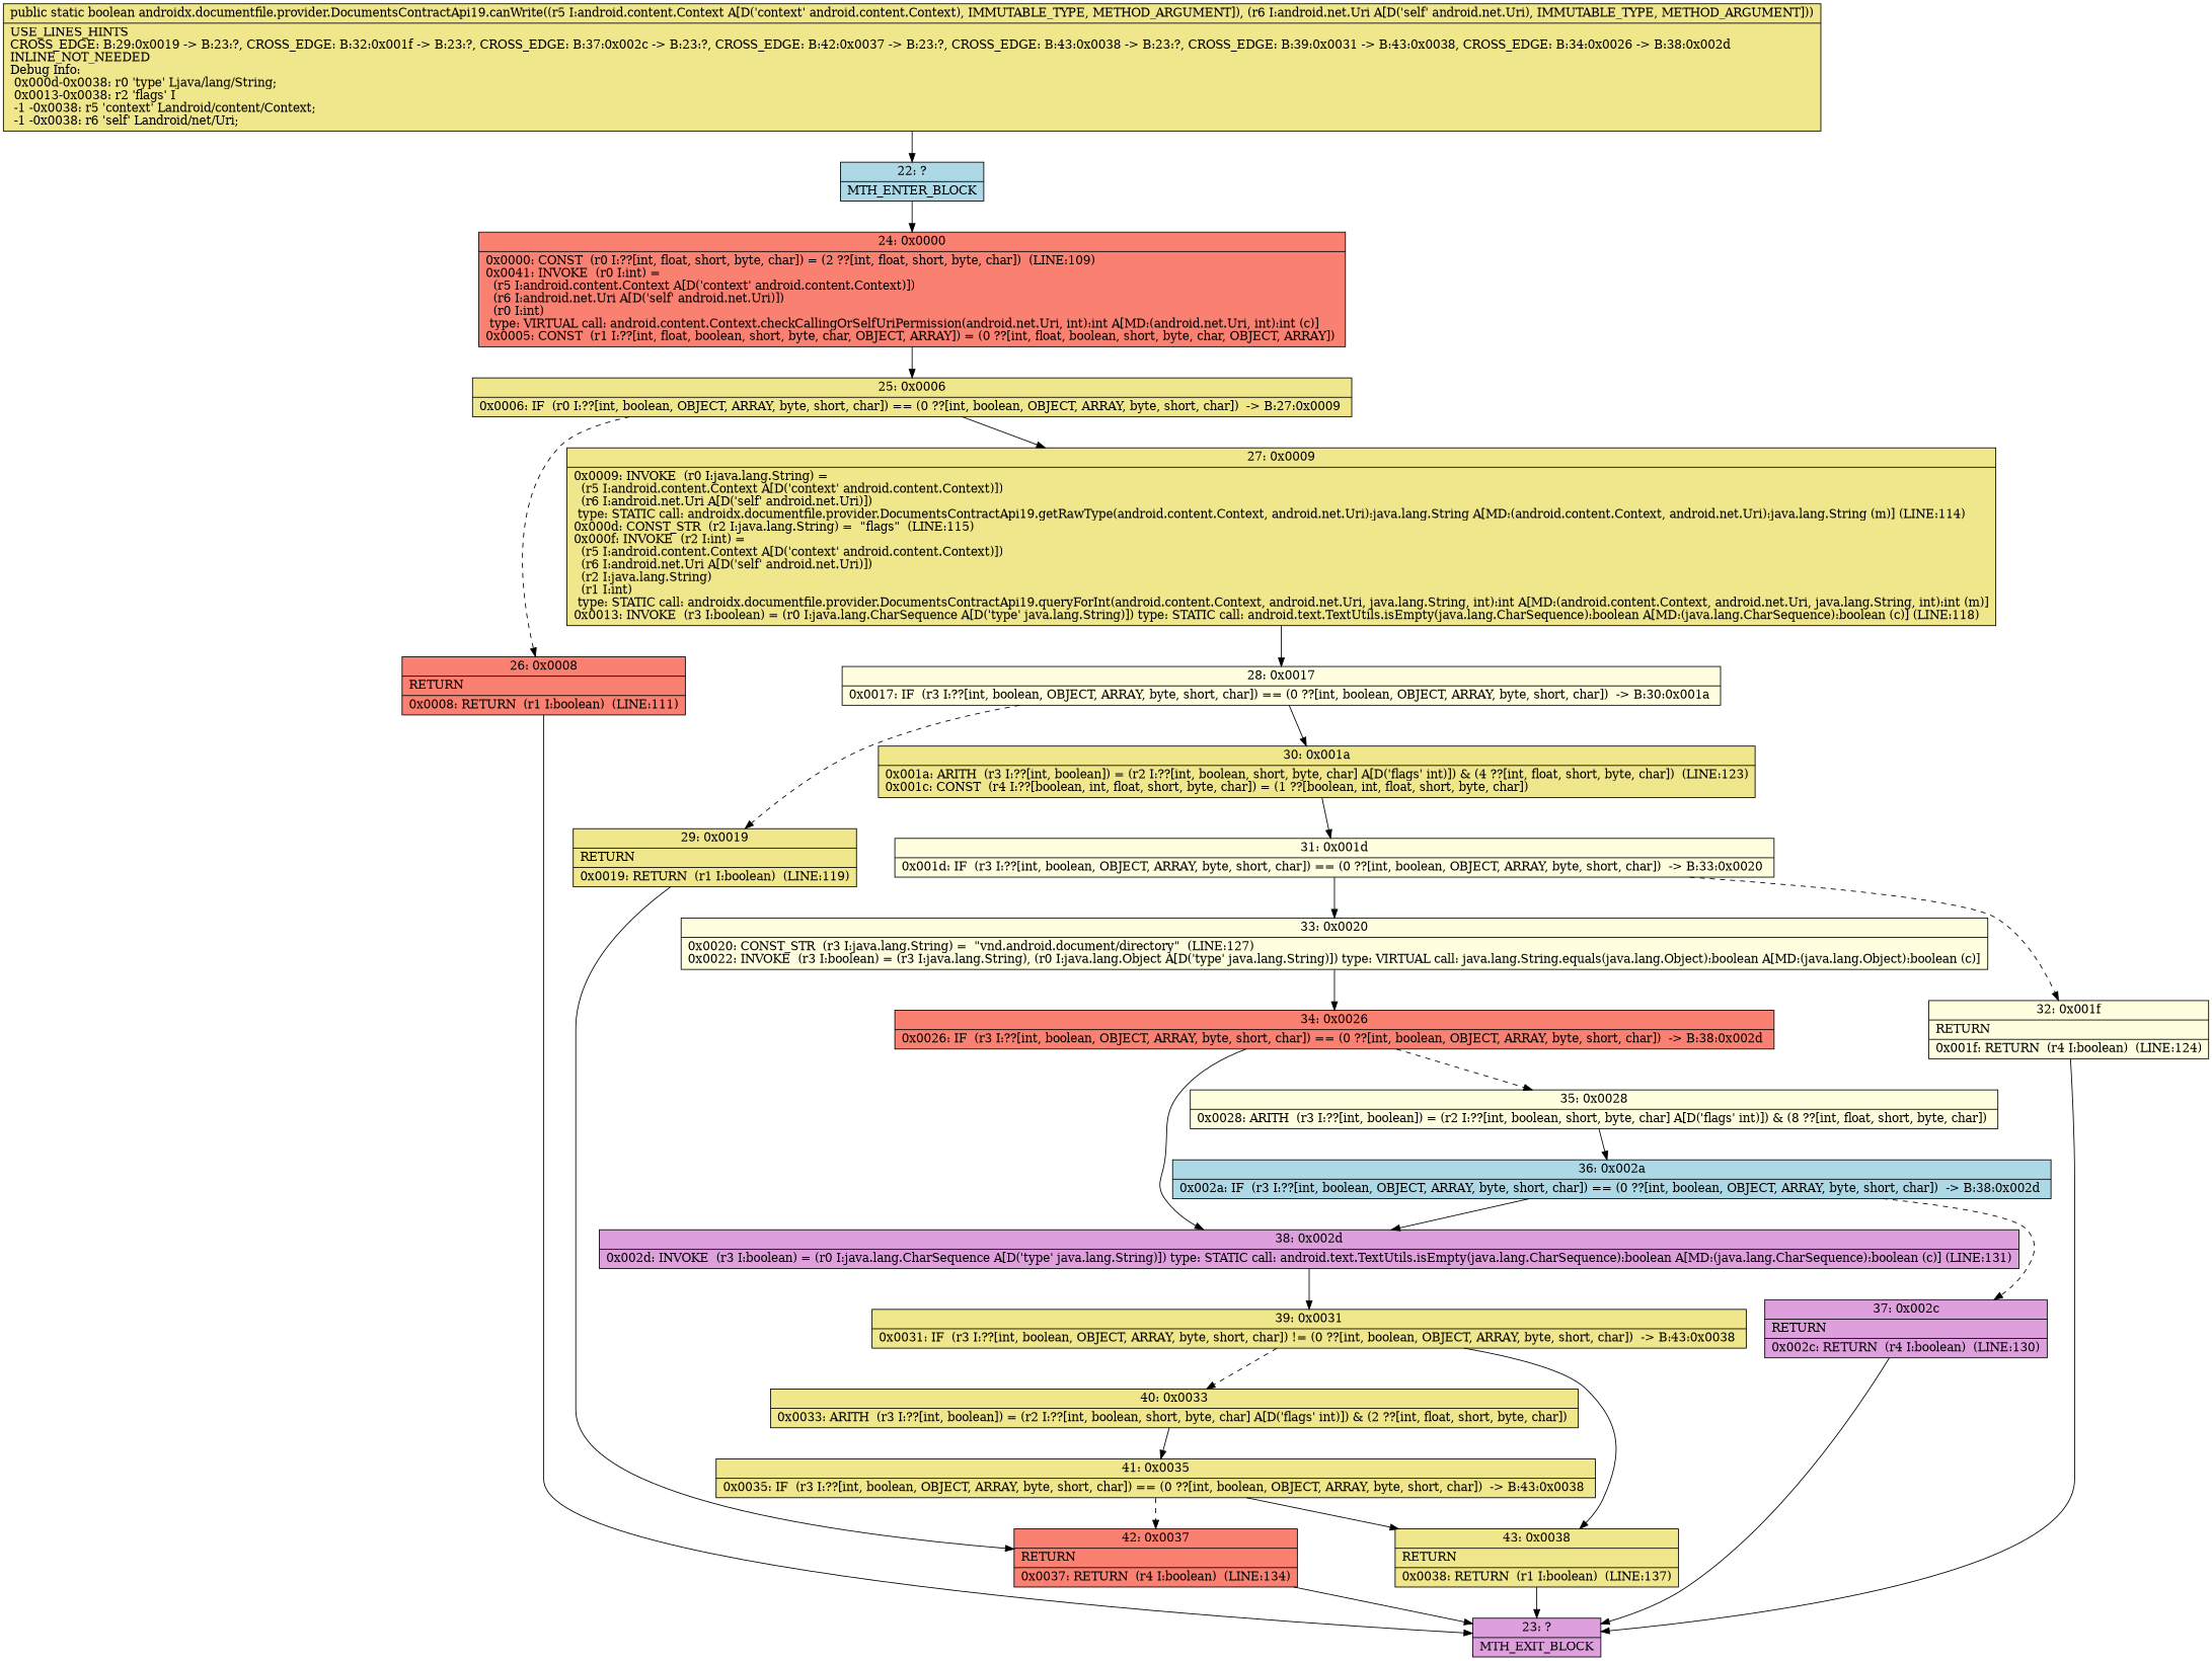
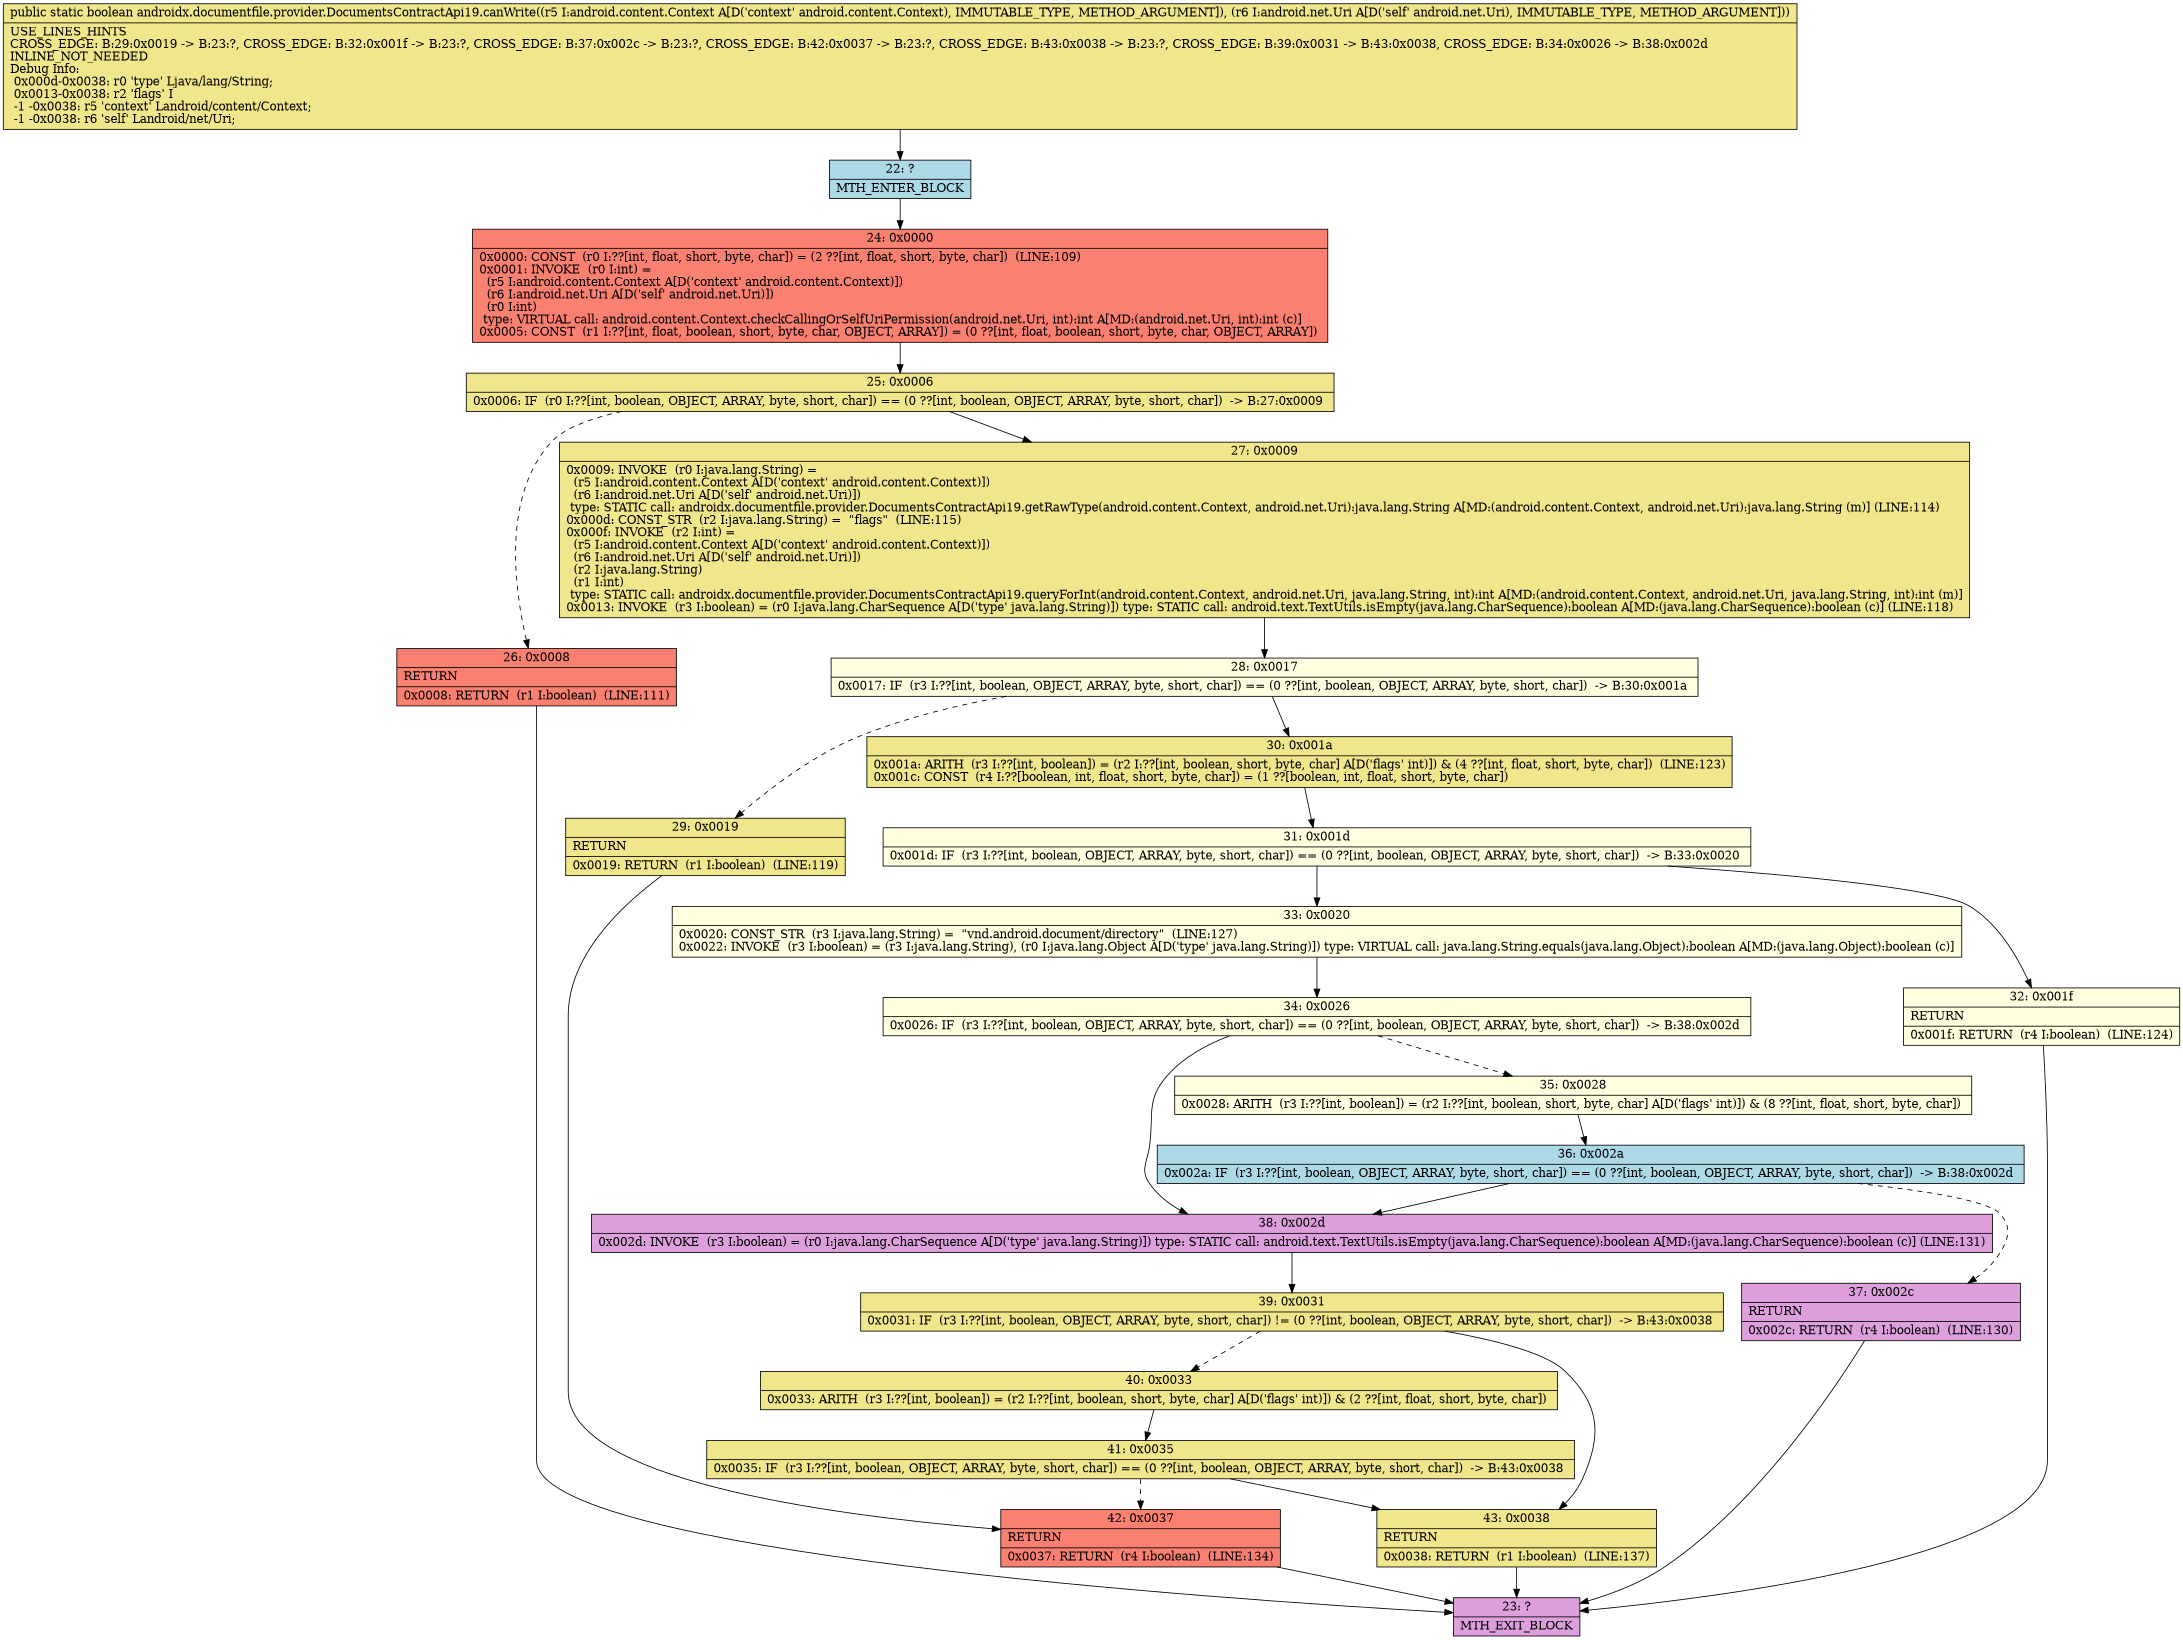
  digraph {
    node [fillcolor=khaki shape=record style=filled]
    n1 [fillcolor=lightblue label="{22\:\ ?|MTH_ENTER_BLOCK\l}"]
-   n2 [fillcolor=salmon label="{24\:\ 0x0000|0x0000: CONST  (r0 I:??[int, float, short, byte, char]) = (2 ??[int, float, short, byte, char])  (LINE:109)\l0x0041: INVOKE  (r0 I:int) = \l  (r5 I:android.content.Context A[D('context' android.content.Context)])\l  (r6 I:android.net.Uri A[D('self' android.net.Uri)])\l  (r0 I:int)\l type: VIRTUAL call: android.content.Context.checkCallingOrSelfUriPermission(android.net.Uri, int):int A[MD:(android.net.Uri, int):int (c)]\l0x0005: CONST  (r1 I:??[int, float, boolean, short, byte, char, OBJECT, ARRAY]) = (0 ??[int, float, boolean, short, byte, char, OBJECT, ARRAY]) \l}"]
+   n2 [fillcolor=salmon label="{24\:\ 0x0000|0x0000: CONST  (r0 I:??[int, float, short, byte, char]) = (2 ??[int, float, short, byte, char])  (LINE:109)\l0x0001: INVOKE  (r0 I:int) = \l  (r5 I:android.content.Context A[D('context' android.content.Context)])\l  (r6 I:android.net.Uri A[D('self' android.net.Uri)])\l  (r0 I:int)\l type: VIRTUAL call: android.content.Context.checkCallingOrSelfUriPermission(android.net.Uri, int):int A[MD:(android.net.Uri, int):int (c)]\l0x0005: CONST  (r1 I:??[int, float, boolean, short, byte, char, OBJECT, ARRAY]) = (0 ??[int, float, boolean, short, byte, char, OBJECT, ARRAY]) \l}"]
    n3 [label="{25\:\ 0x0006|0x0006: IF  (r0 I:??[int, boolean, OBJECT, ARRAY, byte, short, char]) == (0 ??[int, boolean, OBJECT, ARRAY, byte, short, char])  \-\> B:27:0x0009 \l}"]
    n4 [fillcolor=salmon label="{26\:\ 0x0008|RETURN\l|0x0008: RETURN  (r1 I:boolean)  (LINE:111)\l}"]
    n5 [label="{27\:\ 0x0009|0x0009: INVOKE  (r0 I:java.lang.String) = \l  (r5 I:android.content.Context A[D('context' android.content.Context)])\l  (r6 I:android.net.Uri A[D('self' android.net.Uri)])\l type: STATIC call: androidx.documentfile.provider.DocumentsContractApi19.getRawType(android.content.Context, android.net.Uri):java.lang.String A[MD:(android.content.Context, android.net.Uri):java.lang.String (m)] (LINE:114)\l0x000d: CONST_STR  (r2 I:java.lang.String) =  \"flags\"  (LINE:115)\l0x000f: INVOKE  (r2 I:int) = \l  (r5 I:android.content.Context A[D('context' android.content.Context)])\l  (r6 I:android.net.Uri A[D('self' android.net.Uri)])\l  (r2 I:java.lang.String)\l  (r1 I:int)\l type: STATIC call: androidx.documentfile.provider.DocumentsContractApi19.queryForInt(android.content.Context, android.net.Uri, java.lang.String, int):int A[MD:(android.content.Context, android.net.Uri, java.lang.String, int):int (m)]\l0x0013: INVOKE  (r3 I:boolean) = (r0 I:java.lang.CharSequence A[D('type' java.lang.String)]) type: STATIC call: android.text.TextUtils.isEmpty(java.lang.CharSequence):boolean A[MD:(java.lang.CharSequence):boolean (c)] (LINE:118)\l}"]
    n6 [fillcolor=plum label="{23\:\ ?|MTH_EXIT_BLOCK\l}"]
    n7 [fillcolor=lightyellow label="{28\:\ 0x0017|0x0017: IF  (r3 I:??[int, boolean, OBJECT, ARRAY, byte, short, char]) == (0 ??[int, boolean, OBJECT, ARRAY, byte, short, char])  \-\> B:30:0x001a \l}"]
    n8 [label="{29\:\ 0x0019|RETURN\l|0x0019: RETURN  (r1 I:boolean)  (LINE:119)\l}"]
    n9 [label="{30\:\ 0x001a|0x001a: ARITH  (r3 I:??[int, boolean]) = (r2 I:??[int, boolean, short, byte, char] A[D('flags' int)]) & (4 ??[int, float, short, byte, char])  (LINE:123)\l0x001c: CONST  (r4 I:??[boolean, int, float, short, byte, char]) = (1 ??[boolean, int, float, short, byte, char]) \l}"]
    n10 [fillcolor=salmon label="{42\:\ 0x0037|RETURN\l|0x0037: RETURN  (r4 I:boolean)  (LINE:134)\l}"]
    n11 [fillcolor=lightyellow label="{31\:\ 0x001d|0x001d: IF  (r3 I:??[int, boolean, OBJECT, ARRAY, byte, short, char]) == (0 ??[int, boolean, OBJECT, ARRAY, byte, short, char])  \-\> B:33:0x0020 \l}"]
    n12 [fillcolor=lightyellow label="{32\:\ 0x001f|RETURN\l|0x001f: RETURN  (r4 I:boolean)  (LINE:124)\l}"]
    n13 [fillcolor=lightyellow label="{33\:\ 0x0020|0x0020: CONST_STR  (r3 I:java.lang.String) =  \"vnd.android.document\/directory\"  (LINE:127)\l0x0022: INVOKE  (r3 I:boolean) = (r3 I:java.lang.String), (r0 I:java.lang.Object A[D('type' java.lang.String)]) type: VIRTUAL call: java.lang.String.equals(java.lang.Object):boolean A[MD:(java.lang.Object):boolean (c)]\l}"]
-   n14 [fillcolor=salmon label="{34\:\ 0x0026|0x0026: IF  (r3 I:??[int, boolean, OBJECT, ARRAY, byte, short, char]) == (0 ??[int, boolean, OBJECT, ARRAY, byte, short, char])  \-\> B:38:0x002d \l}"]
+   n14 [fillcolor=lightyellow label="{34\:\ 0x0026|0x0026: IF  (r3 I:??[int, boolean, OBJECT, ARRAY, byte, short, char]) == (0 ??[int, boolean, OBJECT, ARRAY, byte, short, char])  \-\> B:38:0x002d \l}"]
    n15 [fillcolor=lightyellow label="{35\:\ 0x0028|0x0028: ARITH  (r3 I:??[int, boolean]) = (r2 I:??[int, boolean, short, byte, char] A[D('flags' int)]) & (8 ??[int, float, short, byte, char]) \l}"]
    n16 [fillcolor=plum label="{38\:\ 0x002d|0x002d: INVOKE  (r3 I:boolean) = (r0 I:java.lang.CharSequence A[D('type' java.lang.String)]) type: STATIC call: android.text.TextUtils.isEmpty(java.lang.CharSequence):boolean A[MD:(java.lang.CharSequence):boolean (c)] (LINE:131)\l}"]
    n17 [fillcolor=lightblue label="{36\:\ 0x002a|0x002a: IF  (r3 I:??[int, boolean, OBJECT, ARRAY, byte, short, char]) == (0 ??[int, boolean, OBJECT, ARRAY, byte, short, char])  \-\> B:38:0x002d \l}"]
    n18 [label="{39\:\ 0x0031|0x0031: IF  (r3 I:??[int, boolean, OBJECT, ARRAY, byte, short, char]) != (0 ??[int, boolean, OBJECT, ARRAY, byte, short, char])  \-\> B:43:0x0038 \l}"]
    n19 [fillcolor=plum label="{37\:\ 0x002c|RETURN\l|0x002c: RETURN  (r4 I:boolean)  (LINE:130)\l}"]
    n20 [label="{40\:\ 0x0033|0x0033: ARITH  (r3 I:??[int, boolean]) = (r2 I:??[int, boolean, short, byte, char] A[D('flags' int)]) & (2 ??[int, float, short, byte, char]) \l}"]
    n21 [label="{43\:\ 0x0038|RETURN\l|0x0038: RETURN  (r1 I:boolean)  (LINE:137)\l}"]
    n22 [label="{41\:\ 0x0035|0x0035: IF  (r3 I:??[int, boolean, OBJECT, ARRAY, byte, short, char]) == (0 ??[int, boolean, OBJECT, ARRAY, byte, short, char])  \-\> B:43:0x0038 \l}"]
    n23 [label="{public static boolean androidx.documentfile.provider.DocumentsContractApi19.canWrite((r5 I:android.content.Context A[D('context' android.content.Context), IMMUTABLE_TYPE, METHOD_ARGUMENT]), (r6 I:android.net.Uri A[D('self' android.net.Uri), IMMUTABLE_TYPE, METHOD_ARGUMENT]))  | USE_LINES_HINTS\lCROSS_EDGE: B:29:0x0019 \-\> B:23:?, CROSS_EDGE: B:32:0x001f \-\> B:23:?, CROSS_EDGE: B:37:0x002c \-\> B:23:?, CROSS_EDGE: B:42:0x0037 \-\> B:23:?, CROSS_EDGE: B:43:0x0038 \-\> B:23:?, CROSS_EDGE: B:39:0x0031 \-\> B:43:0x0038, CROSS_EDGE: B:34:0x0026 \-\> B:38:0x002d\lINLINE_NOT_NEEDED\lDebug Info:\l  0x000d\-0x0038: r0 'type' Ljava\/lang\/String;\l  0x0013\-0x0038: r2 'flags' I\l  \-1 \-0x0038: r5 'context' Landroid\/content\/Context;\l  \-1 \-0x0038: r6 'self' Landroid\/net\/Uri;\l}"]
    n1 -> n2
    n2 -> n3
    n3 -> n4 [style=dashed]
    n3 -> n5
    n4 -> n6
    n5 -> n7
    n7 -> n8 [style=dashed]
    n7 -> n9
    n8 -> n10
    n9 -> n11
    n10 -> n6
-   n11 -> n12 [style=dashed]
+   n11 -> n12 [style=solid]
    n11 -> n13
    n12 -> n6
    n13 -> n14
    n14 -> n15 [style=dashed]
    n14 -> n16
    n15 -> n17
    n16 -> n18
    n17 -> n16
    n17 -> n19 [style=dashed]
    n18 -> n20 [style=dashed]
    n18 -> n21
    n19 -> n6
    n20 -> n22
    n21 -> n6
    n22 -> n10 [style=dashed]
    n22 -> n21
    n23 -> n1
  }
